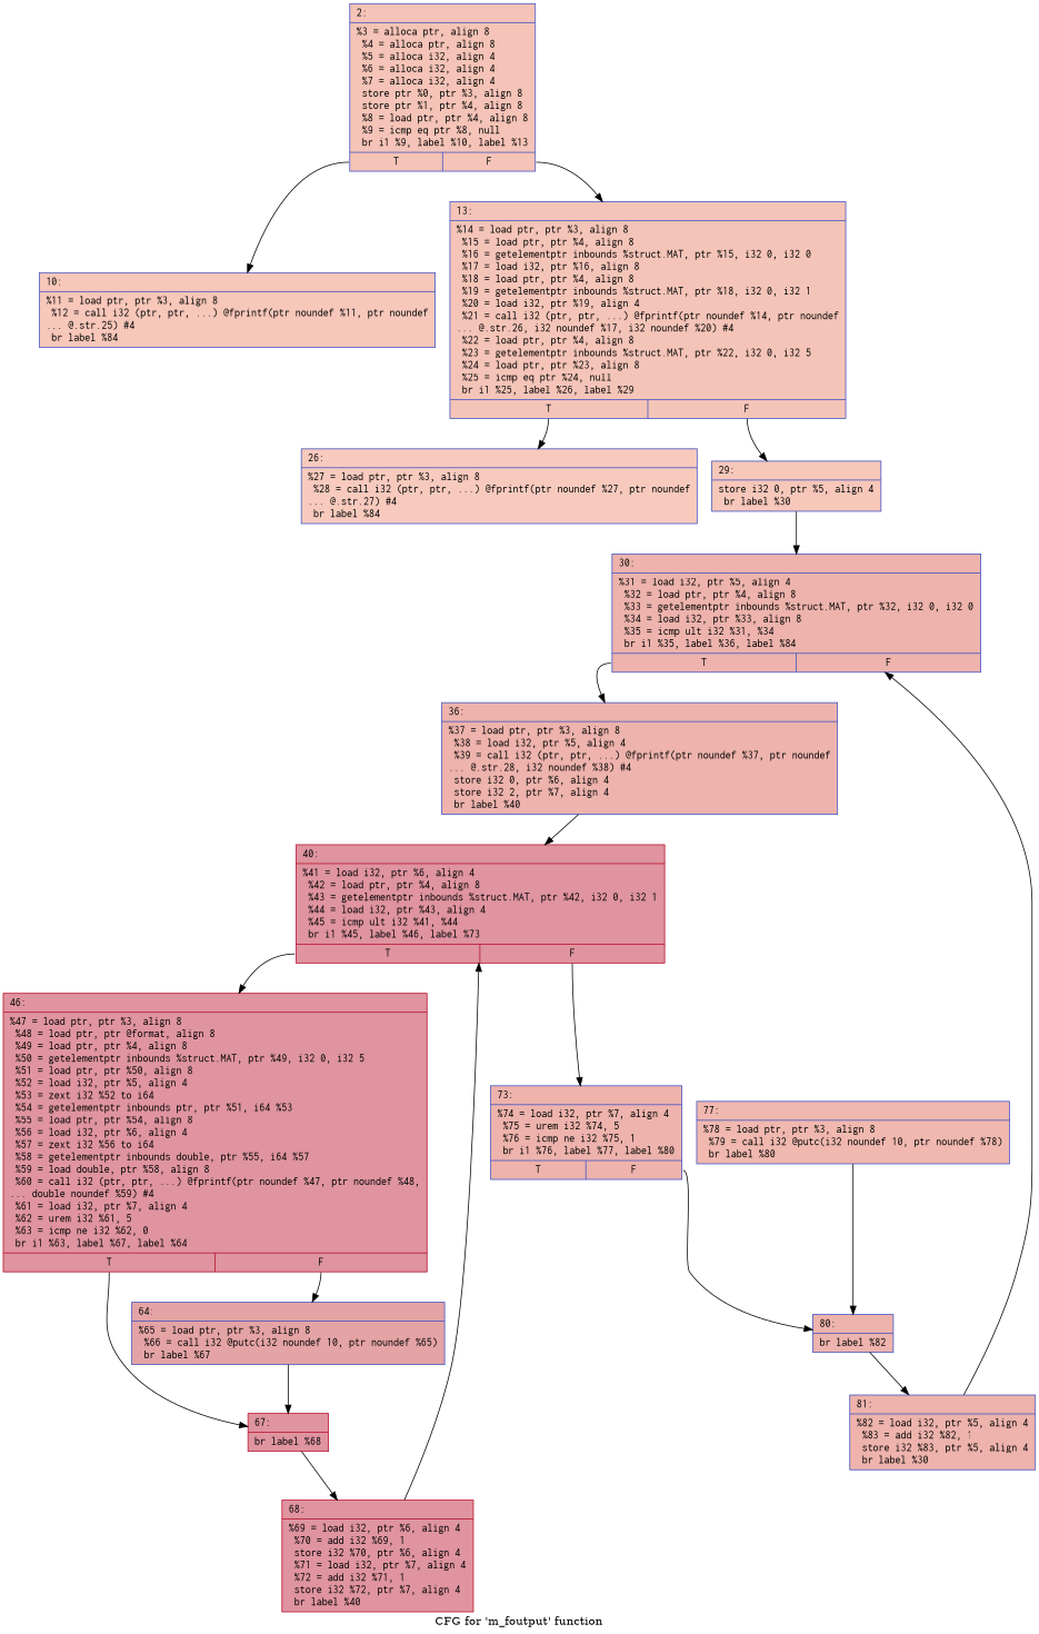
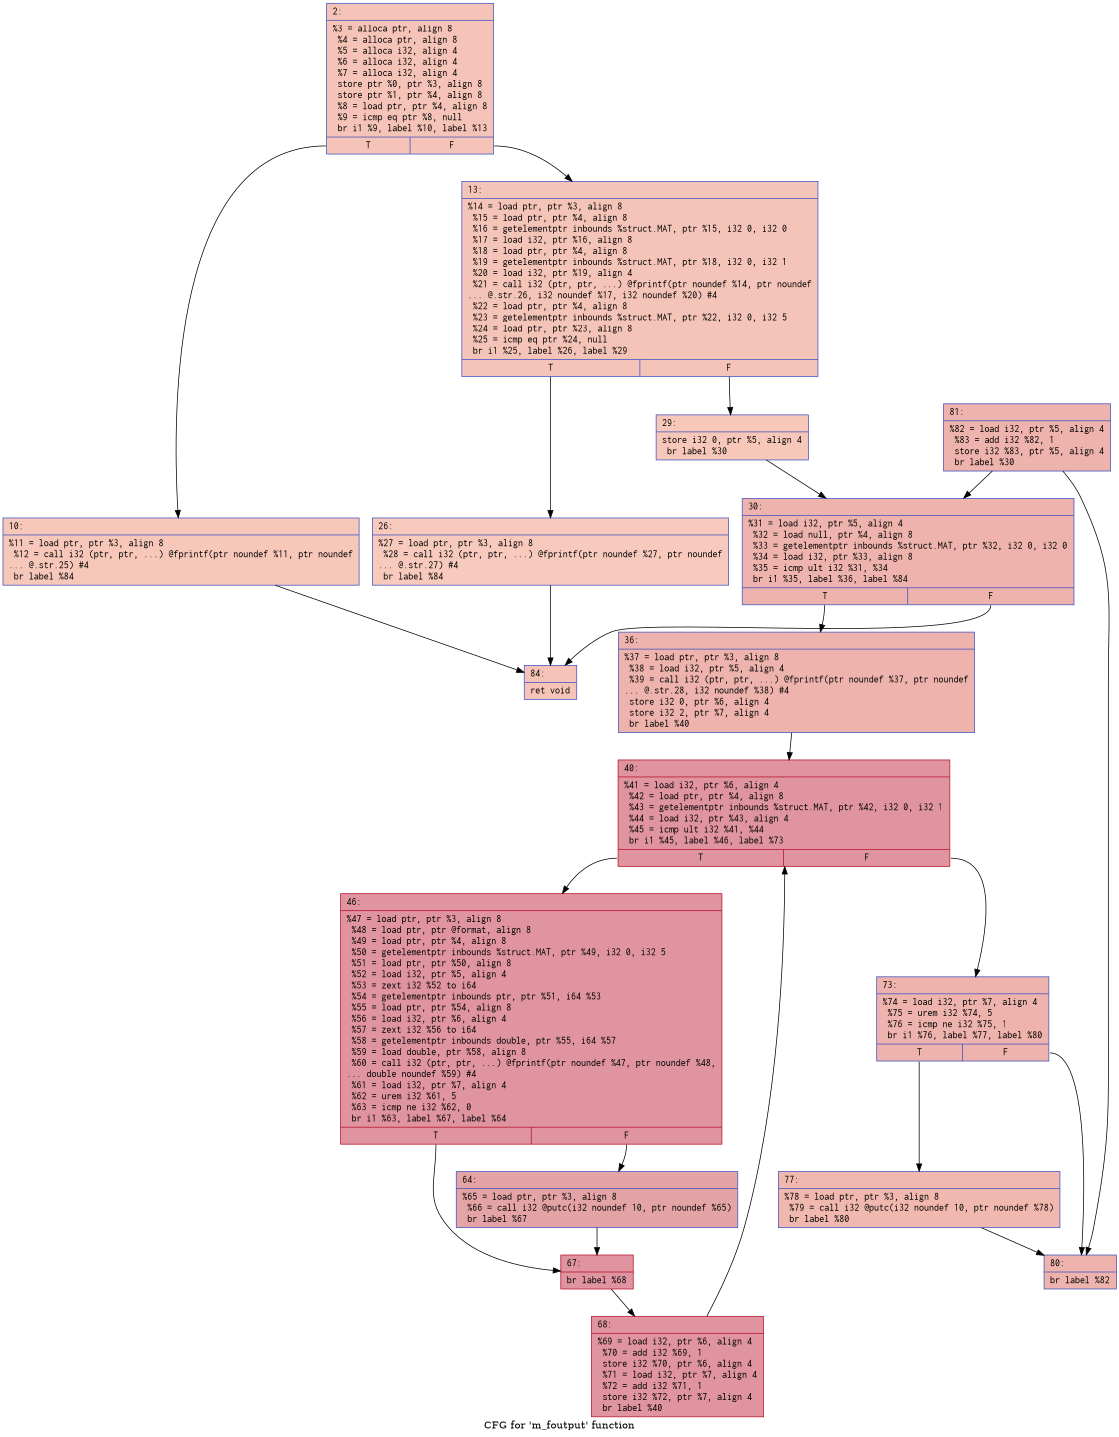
  digraph {
    label="CFG for 'm_foutput' function"
    node [color="#3d50c3ff" fillcolor="#d6524470" fontname=Courier shape=record style=filled]
    n1 [fillcolor="#e8765c70" label="{2:\l|  %3 = alloca ptr, align 8\l  %4 = alloca ptr, align 8\l  %5 = alloca i32, align 4\l  %6 = alloca i32, align 4\l  %7 = alloca i32, align 4\l  store ptr %0, ptr %3, align 8\l  store ptr %1, ptr %4, align 8\l  %8 = load ptr, ptr %4, align 8\l  %9 = icmp eq ptr %8, null\l  br i1 %9, label %10, label %13\l|{<s0>T|<s1>F}}"]
    n2 [fillcolor="#ec7f6370" label="{10:\l|  %11 = load ptr, ptr %3, align 8\l  %12 = call i32 (ptr, ptr, ...) @fprintf(ptr noundef %11, ptr noundef\l... @.str.25) #4\l  br label %84\l}"]
    n3 [fillcolor="#e97a5f70" label="{13:\l|  %14 = load ptr, ptr %3, align 8\l  %15 = load ptr, ptr %4, align 8\l  %16 = getelementptr inbounds %struct.MAT, ptr %15, i32 0, i32 0\l  %17 = load i32, ptr %16, align 8\l  %18 = load ptr, ptr %4, align 8\l  %19 = getelementptr inbounds %struct.MAT, ptr %18, i32 0, i32 1\l  %20 = load i32, ptr %19, align 4\l  %21 = call i32 (ptr, ptr, ...) @fprintf(ptr noundef %14, ptr noundef\l... @.str.26, i32 noundef %17, i32 noundef %20) #4\l  %22 = load ptr, ptr %4, align 8\l  %23 = getelementptr inbounds %struct.MAT, ptr %22, i32 0, i32 5\l  %24 = load ptr, ptr %23, align 8\l  %25 = icmp eq ptr %24, null\l  br i1 %25, label %26, label %29\l|{<s0>T|<s1>F}}"]
+   n4 [fillcolor="#e8765c70" label="{84:\l|  ret void\l}"]
    n5 [fillcolor="#ef886b70" label="{26:\l|  %27 = load ptr, ptr %3, align 8\l  %28 = call i32 (ptr, ptr, ...) @fprintf(ptr noundef %27, ptr noundef\l... @.str.27) #4\l  br label %84\l}"]
    n6 [fillcolor="#ec7f6370" label="{29:\l|  store i32 0, ptr %5, align 4\l  br label %30\l}"]
-   n7 [label="{30:\l|  %31 = load i32, ptr %5, align 4\l  %32 = load ptr, ptr %4, align 8\l  %33 = getelementptr inbounds %struct.MAT, ptr %32, i32 0, i32 0\l  %34 = load i32, ptr %33, align 8\l  %35 = icmp ult i32 %31, %34\l  br i1 %35, label %36, label %84\l|{<s0>T|<s1>F}}"]
+   n7 [label="{30:\l|  %31 = load i32, ptr %5, align 4\l  %32 = load null, ptr %4, align 8\l  %33 = getelementptr inbounds %struct.MAT, ptr %32, i32 0, i32 0\l  %34 = load i32, ptr %33, align 8\l  %35 = icmp ult i32 %31, %34\l  br i1 %35, label %36, label %84\l|{<s0>T|<s1>F}}"]
    n8 [label="{36:\l|  %37 = load ptr, ptr %3, align 8\l  %38 = load i32, ptr %5, align 4\l  %39 = call i32 (ptr, ptr, ...) @fprintf(ptr noundef %37, ptr noundef\l... @.str.28, i32 noundef %38) #4\l  store i32 0, ptr %6, align 4\l  store i32 2, ptr %7, align 4\l  br label %40\l}"]
    n9 [color="#b70d28ff" fillcolor="#b70d2870" label="{40:\l|  %41 = load i32, ptr %6, align 4\l  %42 = load ptr, ptr %4, align 8\l  %43 = getelementptr inbounds %struct.MAT, ptr %42, i32 0, i32 1\l  %44 = load i32, ptr %43, align 4\l  %45 = icmp ult i32 %41, %44\l  br i1 %45, label %46, label %73\l|{<s0>T|<s1>F}}"]
    n10 [color="#b70d28ff" fillcolor="#b70d2870" label="{46:\l|  %47 = load ptr, ptr %3, align 8\l  %48 = load ptr, ptr @format, align 8\l  %49 = load ptr, ptr %4, align 8\l  %50 = getelementptr inbounds %struct.MAT, ptr %49, i32 0, i32 5\l  %51 = load ptr, ptr %50, align 8\l  %52 = load i32, ptr %5, align 4\l  %53 = zext i32 %52 to i64\l  %54 = getelementptr inbounds ptr, ptr %51, i64 %53\l  %55 = load ptr, ptr %54, align 8\l  %56 = load i32, ptr %6, align 4\l  %57 = zext i32 %56 to i64\l  %58 = getelementptr inbounds double, ptr %55, i64 %57\l  %59 = load double, ptr %58, align 8\l  %60 = call i32 (ptr, ptr, ...) @fprintf(ptr noundef %47, ptr noundef %48,\l... double noundef %59) #4\l  %61 = load i32, ptr %7, align 4\l  %62 = urem i32 %61, 5\l  %63 = icmp ne i32 %62, 0\l  br i1 %63, label %67, label %64\l|{<s0>T|<s1>F}}"]
    n11 [label="{73:\l|  %74 = load i32, ptr %7, align 4\l  %75 = urem i32 %74, 5\l  %76 = icmp ne i32 %75, 1\l  br i1 %76, label %77, label %80\l|{<s0>T|<s1>F}}"]
    n12 [color="#b70d28ff" fillcolor="#b70d2870" label="{67:\l|  br label %68\l}"]
    n13 [fillcolor="#c32e3170" label="{64:\l|  %65 = load ptr, ptr %3, align 8\l  %66 = call i32 @putc(i32 noundef 10, ptr noundef %65)\l  br label %67\l}"]
    n14 [fillcolor="#dc5d4a70" label="{77:\l|  %78 = load ptr, ptr %3, align 8\l  %79 = call i32 @putc(i32 noundef 10, ptr noundef %78)\l  br label %80\l}"]
    n15 [label="{80:\l|  br label %82\l}"]
    n16 [color="#b70d28ff" fillcolor="#b70d2870" label="{68:\l|  %69 = load i32, ptr %6, align 4\l  %70 = add i32 %69, 1\l  store i32 %70, ptr %6, align 4\l  %71 = load i32, ptr %7, align 4\l  %72 = add i32 %71, 1\l  store i32 %72, ptr %7, align 4\l  br label %40\l}"]
    n17 [label="{81:\l|  %82 = load i32, ptr %5, align 4\l  %83 = add i32 %82, 1\l  store i32 %83, ptr %5, align 4\l  br label %30\l}"]
    n1 -> n2 [tailport=s0]
    n1 -> n3 [tailport=s1]
+   n2 -> n4
    n3 -> n5 [tailport=s0]
    n3 -> n6 [tailport=s1]
+   n5 -> n4
    n6 -> n7
+   n7 -> n4 [tailport=s1]
    n7 -> n8 [tailport=s0]
    n8 -> n9
    n9 -> n10 [tailport=s0]
    n9 -> n11 [tailport=s1]
    n10 -> n12 [tailport=s0]
    n10 -> n13 [tailport=s1]
+   n11 -> n14 [tailport=s0]
    n11 -> n15 [tailport=s1]
    n12 -> n16
    n13 -> n12
    n14 -> n15
-   n15 -> n17
+   n17 -> n15
    n16 -> n9
    n17 -> n7
  }
